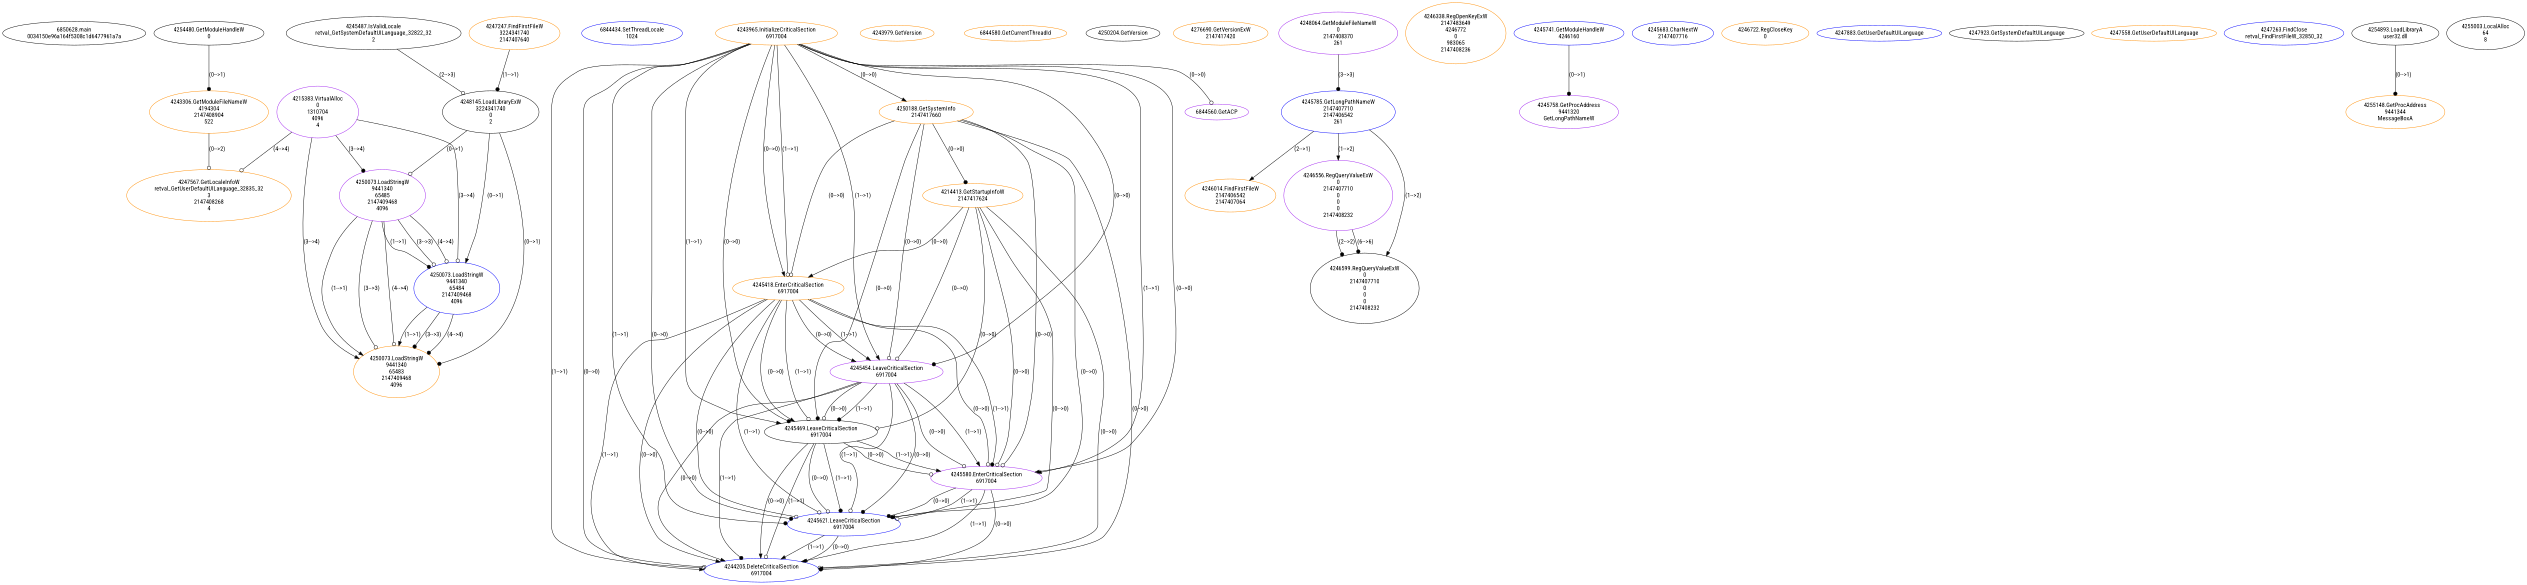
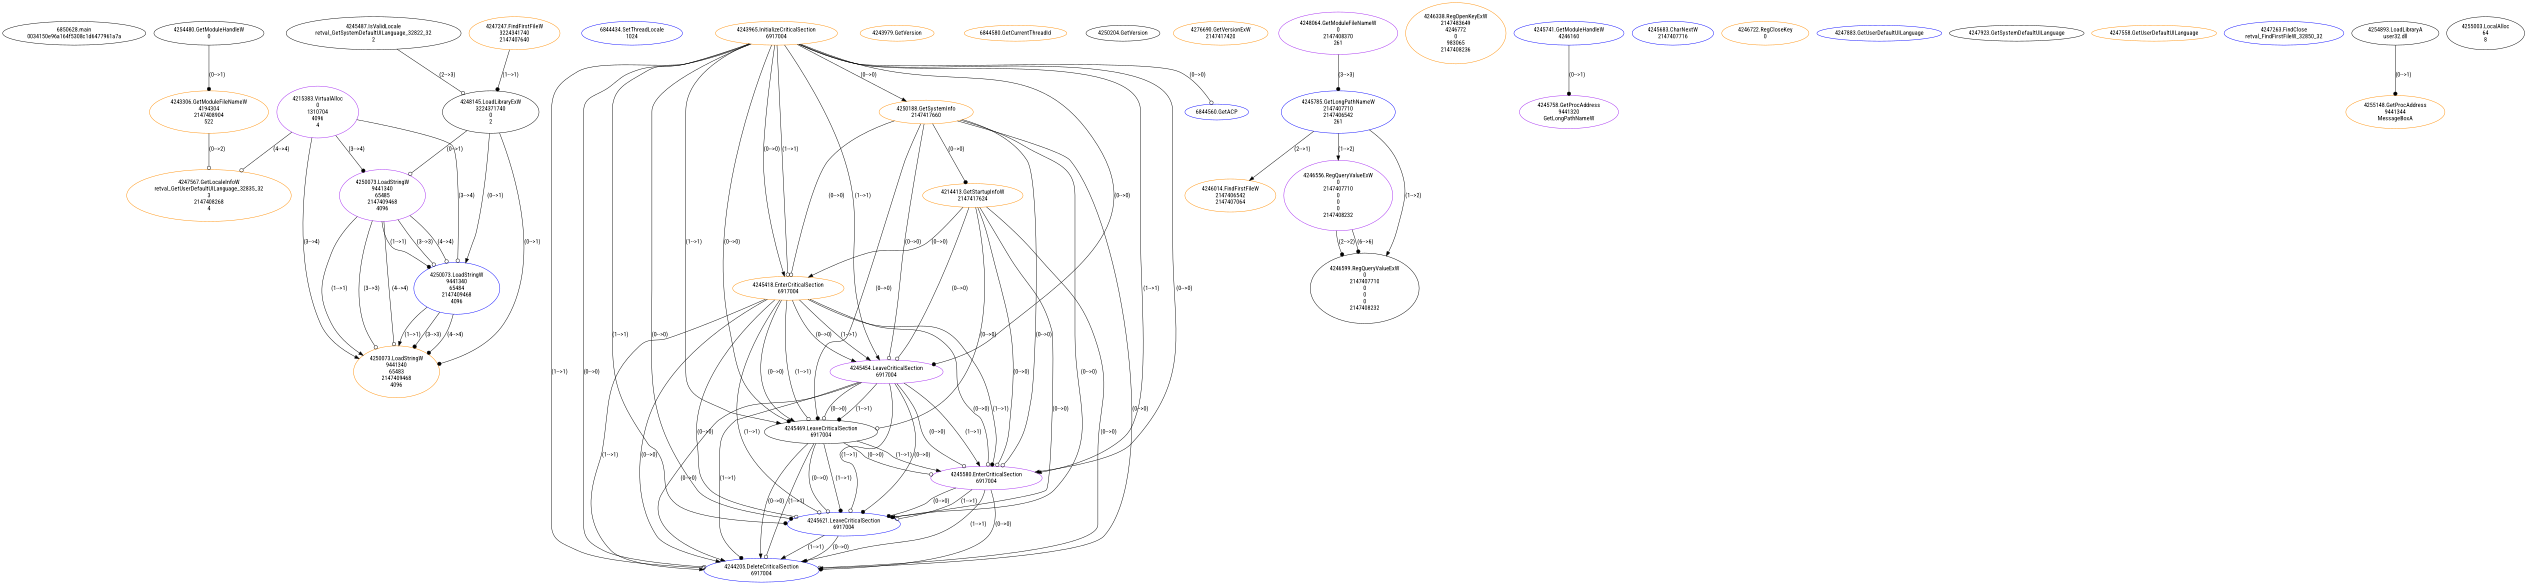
  digraph {
    fontname="Roboto Condensed"
    node [color=darkorange fontname="Roboto Condensed"]
    edge [arrowhead=odot fontname="Roboto Condensed"]
    n1 [color=black label="6850628.main\n0034150e96a164f5308c1d6477961a7a"]
    n2 [color=black label="4254480.GetModuleHandleW\n0"]
    n3 [label="4243306.GetModuleFileNameW\n4194304\n2147408904\n522"]
    n4 [label="4247567.GetLocaleInfoW\nretval_GetUserDefaultUILanguage_32835_32\n3\n2147408268\n4"]
    n5 [color=blue label="6844434.SetThreadLocale\n1024"]
    n6 [label="4243965.InitializeCriticalSection\n6917004"]
    n7 [label="4250188.GetSystemInfo\n2147417660"]
    n8 [label="4245418.EnterCriticalSection\n6917004"]
    n9 [color=purple label="4245454.LeaveCriticalSection\n6917004"]
    n10 [color=black label="4245469.LeaveCriticalSection\n6917004"]
    n11 [color=purple label="4245580.EnterCriticalSection\n6917004"]
    n12 [color=blue label="4245621.LeaveCriticalSection\n6917004"]
    n13 [color=blue label="4244205.DeleteCriticalSection\n6917004"]
-   n14 [color=purple label="6844560.GetACP\n"]
+   n14 [color=blue label="6844560.GetACP\n"]
    n15 [label="4214413.GetStartupInfoW\n2147417624"]
    n16 [label="4243979.GetVersion\n"]
    n17 [label="6844580.GetCurrentThreadId\n"]
    n18 [color=black label="4250204.GetVersion\n"]
    n19 [label="4276690.GetVersionExW\n2147417420"]
    n20 [color=purple label="4248064.GetModuleFileNameW\n0\n2147408370\n261"]
    n21 [color=blue label="4245785.GetLongPathNameW\n2147407710\n2147406542\n261"]
    n22 [label="4246014.FindFirstFileW\n2147406542\n2147407064"]
    n23 [color=purple label="4246556.RegQueryValueExW\n0\n2147407710\n0\n0\n0\n2147408232"]
    n24 [color=black label="4246599.RegQueryValueExW\n0\n2147407710\n0\n0\n0\n2147408232"]
    n25 [color=purple label="4215383.VirtualAlloc\n0\n1310704\n4096\n4"]
    n26 [color=purple label="4250073.LoadStringW\n9441340\n65485\n2147409468\n4096"]
    n27 [color=blue label="4250073.LoadStringW\n9441340\n65484\n2147409468\n4096"]
    n28 [label="4250073.LoadStringW\n9441340\n65483\n2147409468\n4096"]
    n29 [label="4246338.RegOpenKeyExW\n2147483649\n4246772\n0\n983065\n2147408236"]
    n30 [color=blue label="4245741.GetModuleHandleW\n4246160"]
    n31 [color=purple label="4245758.GetProcAddress\n9441320\nGetLongPathNameW"]
    n32 [color=blue label="4245683.CharNextW\n2147407716"]
    n33 [label="4246722.RegCloseKey\n0"]
    n34 [color=blue label="4247883.GetUserDefaultUILanguage\n"]
    n35 [color=black label="4247923.GetSystemDefaultUILanguage\n"]
    n36 [color=black label="4245487.IsValidLocale\nretval_GetSystemDefaultUILanguage_32822_32\n2"]
-   n37 [color=black label="4248145.LoadLibraryExW\n3224341740\n0\n2"]
+   n37 [color=black label="4248145.LoadLibraryExW\n3224371740\n0\n2"]
    n38 [label="4247558.GetUserDefaultUILanguage\n"]
    n39 [label="4247247.FindFirstFileW\n3224341740\n2147407640"]
    n40 [color=blue label="4247263.FindClose\nretval_FindFirstFileW_32850_32"]
    n41 [color=black label="4254893.LoadLibraryA\nuser32.dll"]
    n42 [label="4255148.GetProcAddress\n9441344\nMessageBoxA"]
    n43 [color=black label="4255003.LocalAlloc\n64\n8"]
    n2 -> n3 [arrowhead=dot label="(0-->1)"]
    n3 -> n4 [label="(0-->2)"]
    n6 -> n7 [arrowhead=normal label="(0-->0)"]
    n6 -> n8 [label="(1-->1)"]
    n6 -> n8 [arrowhead=normal label="(0-->0)"]
    n6 -> n9 [arrowhead=normal label="(1-->1)"]
    n6 -> n9 [arrowhead=dot label="(0-->0)"]
    n6 -> n10 [arrowhead=normal label="(1-->1)"]
    n6 -> n10 [arrowhead=dot label="(0-->0)"]
    n6 -> n11 [arrowhead=normal label="(1-->1)"]
    n6 -> n11 [arrowhead=normal label="(0-->0)"]
    n6 -> n12 [arrowhead=dot label="(1-->1)"]
    n6 -> n12 [arrowhead=dot label="(0-->0)"]
    n6 -> n13 [label="(1-->1)"]
    n6 -> n13 [label="(0-->0)"]
    n6 -> n14 [label="(0-->0)"]
    n7 -> n8 [label="(0-->0)"]
    n7 -> n9 [label="(0-->0)"]
    n7 -> n10 [arrowhead=dot label="(0-->0)"]
    n7 -> n11 [label="(0-->0)"]
    n7 -> n12 [arrowhead=normal label="(0-->0)"]
    n7 -> n13 [arrowhead=normal label="(0-->0)"]
    n7 -> n15 [arrowhead=dot label="(0-->0)"]
    n8 -> n9 [arrowhead=normal label="(1-->1)"]
    n8 -> n9 [arrowhead=normal label="(0-->0)"]
    n8 -> n10 [label="(1-->1)"]
    n8 -> n10 [arrowhead=normal label="(0-->0)"]
    n8 -> n11 [arrowhead=dot label="(1-->1)"]
    n8 -> n11 [label="(0-->0)"]
    n8 -> n12 [label="(1-->1)"]
    n8 -> n12 [label="(0-->0)"]
    n8 -> n13 [arrowhead=normal label="(1-->1)"]
    n8 -> n13 [arrowhead=normal label="(0-->0)"]
    n9 -> n10 [arrowhead=dot label="(1-->1)"]
    n9 -> n10 [label="(0-->0)"]
    n9 -> n11 [arrowhead=normal label="(1-->1)"]
    n9 -> n11 [label="(0-->0)"]
    n9 -> n12 [label="(1-->1)"]
    n9 -> n12 [arrowhead=dot label="(0-->0)"]
    n9 -> n13 [arrowhead=dot label="(1-->1)"]
    n9 -> n13 [arrowhead=normal label="(0-->0)"]
    n10 -> n11 [arrowhead=normal label="(1-->1)"]
    n10 -> n11 [label="(0-->0)"]
    n10 -> n12 [arrowhead=dot label="(1-->1)"]
    n10 -> n12 [label="(0-->0)"]
    n10 -> n13 [label="(1-->1)"]
    n10 -> n13 [arrowhead=normal label="(0-->0)"]
    n11 -> n12 [label="(1-->1)"]
    n11 -> n12 [arrowhead=dot label="(0-->0)"]
    n11 -> n13 [arrowhead=normal label="(1-->1)"]
    n11 -> n13 [arrowhead=dot label="(0-->0)"]
    n12 -> n13 [arrowhead=normal label="(1-->1)"]
    n12 -> n13 [arrowhead=normal label="(0-->0)"]
    n15 -> n8 [arrowhead=normal label="(0-->0)"]
    n15 -> n9 [label="(0-->0)"]
    n15 -> n10 [label="(0-->0)"]
    n15 -> n11 [label="(0-->0)"]
    n15 -> n12 [arrowhead=dot label="(0-->0)"]
    n15 -> n13 [label="(0-->0)"]
    n20 -> n21 [arrowhead=dot label="(3-->3)"]
    n21 -> n22 [arrowhead=normal label="(2-->1)"]
    n21 -> n23 [arrowhead=normal label="(1-->2)"]
    n21 -> n24 [arrowhead=normal label="(1-->2)"]
    n23 -> n24 [arrowhead=dot label="(2-->2)"]
    n23 -> n24 [arrowhead=dot label="(6-->6)"]
    n25 -> n4 [label="(4-->4)"]
    n25 -> n26 [arrowhead=dot label="(3-->4)"]
    n25 -> n27 [label="(3-->4)"]
    n25 -> n28 [arrowhead=normal label="(3-->4)"]
    n26 -> n27 [arrowhead=dot label="(1-->1)"]
    n26 -> n27 [label="(3-->3)"]
    n26 -> n27 [label="(4-->4)"]
    n26 -> n28 [arrowhead=normal label="(1-->1)"]
    n26 -> n28 [label="(3-->3)"]
    n26 -> n28 [label="(4-->4)"]
    n27 -> n28 [arrowhead=normal label="(1-->1)"]
    n27 -> n28 [arrowhead=dot label="(3-->3)"]
    n27 -> n28 [arrowhead=dot label="(4-->4)"]
    n30 -> n31 [arrowhead=dot label="(0-->1)"]
    n36 -> n37 [label="(2-->3)"]
    n37 -> n26 [label="(0-->1)"]
    n37 -> n27 [arrowhead=normal label="(0-->1)"]
    n37 -> n28 [arrowhead=dot label="(0-->1)"]
    n39 -> n37 [arrowhead=dot label="(1-->1)"]
    n41 -> n42 [arrowhead=dot label="(0-->1)"]
  }
